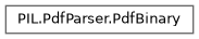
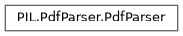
  digraph {
    rankdir=LR
-   n1 [color=grey40 fillcolor=white fontname=Helvetica fontsize=10 height=0.2 label="PIL.PdfParser.PdfBinary" shape=box style=filled width=0.4]
+   n1 [color=grey40 fillcolor=white fontname=Helvetica fontsize=10 height=0.2 label="PIL.PdfParser.PdfParser" shape=box style=filled width=0.4]
  }
